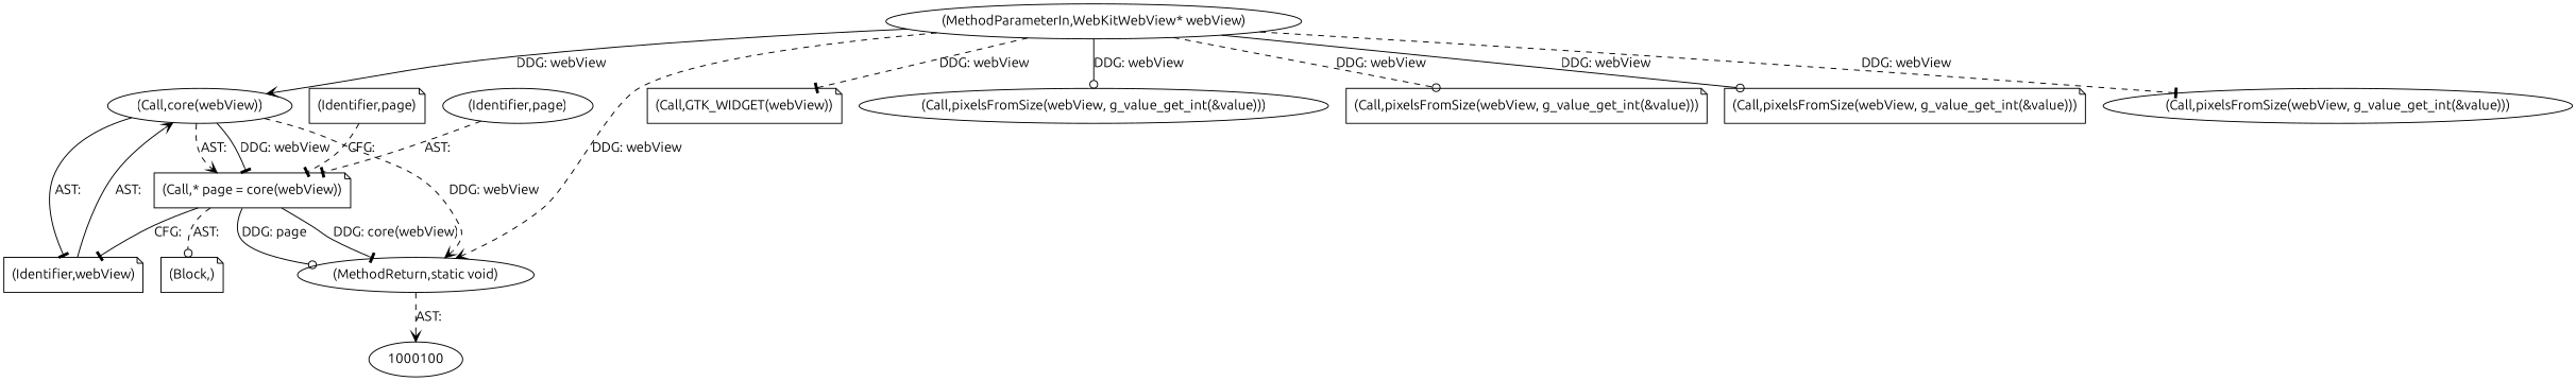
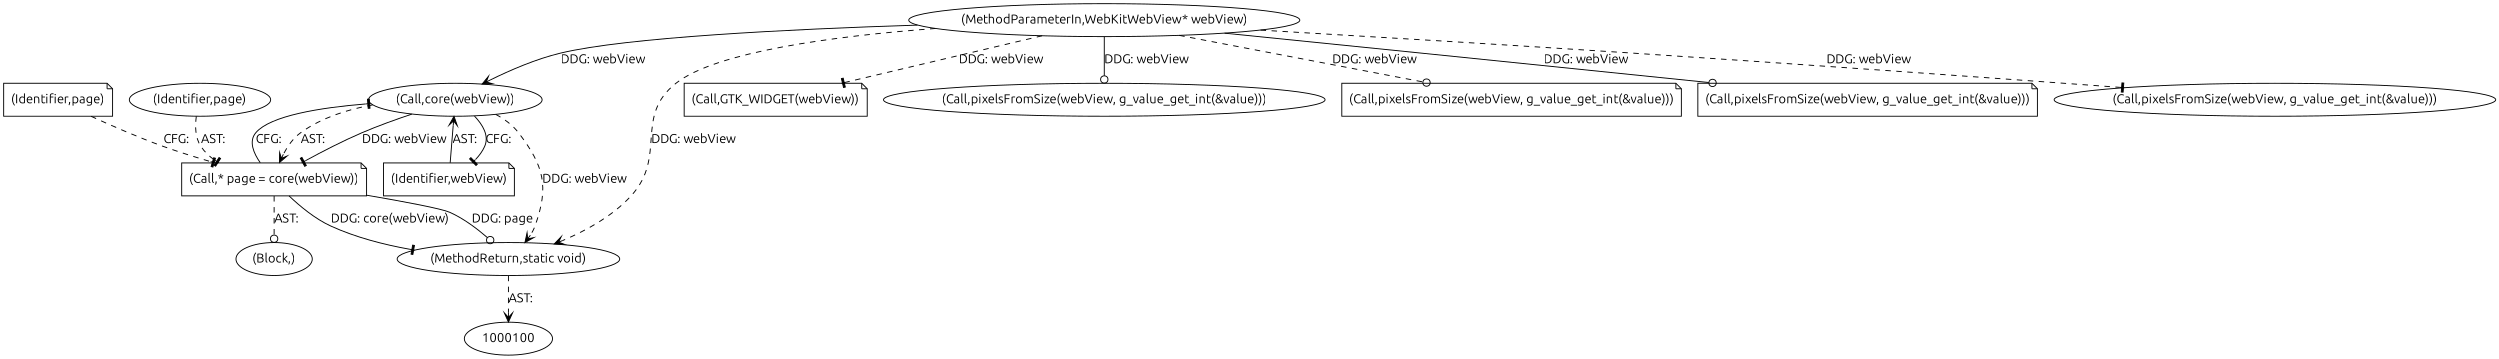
  digraph {
    fontname=Ubuntu
    node [fontname=Ubuntu shape=ellipse]
    edge [arrowhead=tee fontname=Ubuntu style=dashed]
    n1 [label="(Call,core(webView))"]
    n2 [label="(Call,* page = core(webView))" shape=note]
    n3 [label="(Identifier,webView)" shape=note]
    n4 [label="(MethodReturn,static void)"]
-   n5 [label="(Block,)" shape=note]
+   n5 [label="(Block,)"]
    1000100
    n7 [label="(MethodParameterIn,WebKitWebView* webView)"]
    n8 [label="(Call,GTK_WIDGET(webView))" shape=note]
    n9 [label="(Call,pixelsFromSize(webView, g_value_get_int(&value)))"]
    n10 [label="(Call,pixelsFromSize(webView, g_value_get_int(&value)))" shape=note]
    n11 [label="(Call,pixelsFromSize(webView, g_value_get_int(&value)))" shape=note]
    n12 [label="(Call,pixelsFromSize(webView, g_value_get_int(&value)))"]
    n13 [label="(Identifier,page)" shape=note]
    n14 [label="(Identifier,page)"]
    n1 -> n2 [arrowhead=vee label="AST: "]
    n1 -> n2 [label="DDG: webView" style=solid]
-   n1 -> n3 [label="AST: " style=solid]
+   n1 -> n3 [label="CFG: " style=solid]
    n1 -> n4 [arrowhead=vee label="DDG: webView"]
-   n2 -> n3 [label="CFG: " style=solid]
+   n2 -> n1 [label="CFG: " style=solid]
    n2 -> n4 [label="DDG: core(webView)" style=solid]
    n2 -> n4 [arrowhead=odot label="DDG: page" style=solid]
    n2 -> n5 [arrowhead=odot label="AST: "]
    n3 -> n1 [arrowhead=vee label="AST: " style=solid]
    n4 -> 1000100 [arrowhead=vee label="AST: "]
    n7 -> n1 [arrowhead=vee label="DDG: webView" style=solid]
    n7 -> n4 [arrowhead=vee label="DDG: webView"]
    n7 -> n8 [label="DDG: webView"]
    n7 -> n9 [arrowhead=odot label="DDG: webView" style=solid]
    n7 -> n10 [arrowhead=odot label="DDG: webView"]
    n7 -> n11 [arrowhead=odot label="DDG: webView" style=solid]
    n7 -> n12 [label="DDG: webView"]
    n13 -> n2 [label="CFG: "]
    n14 -> n2 [label="AST: "]
  }
